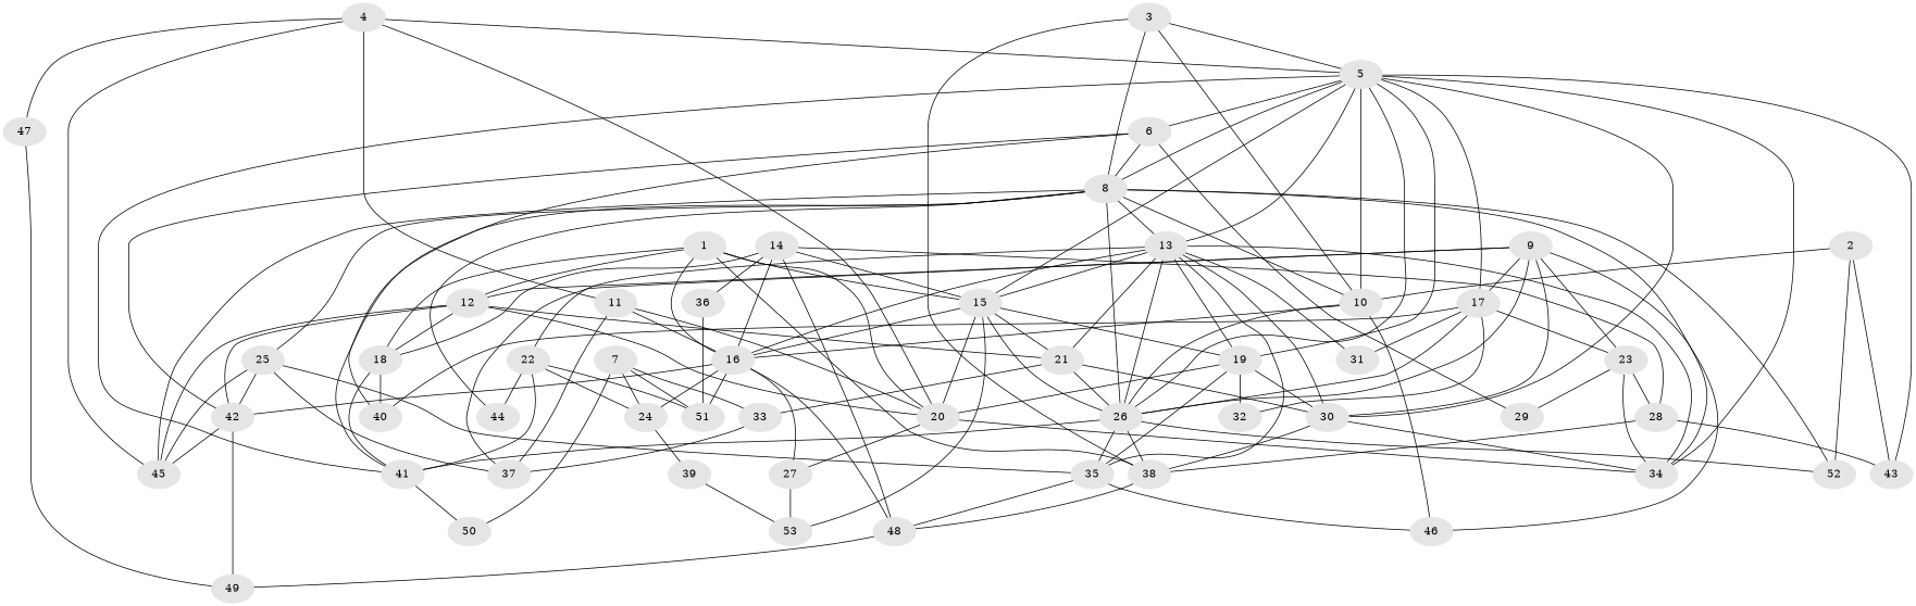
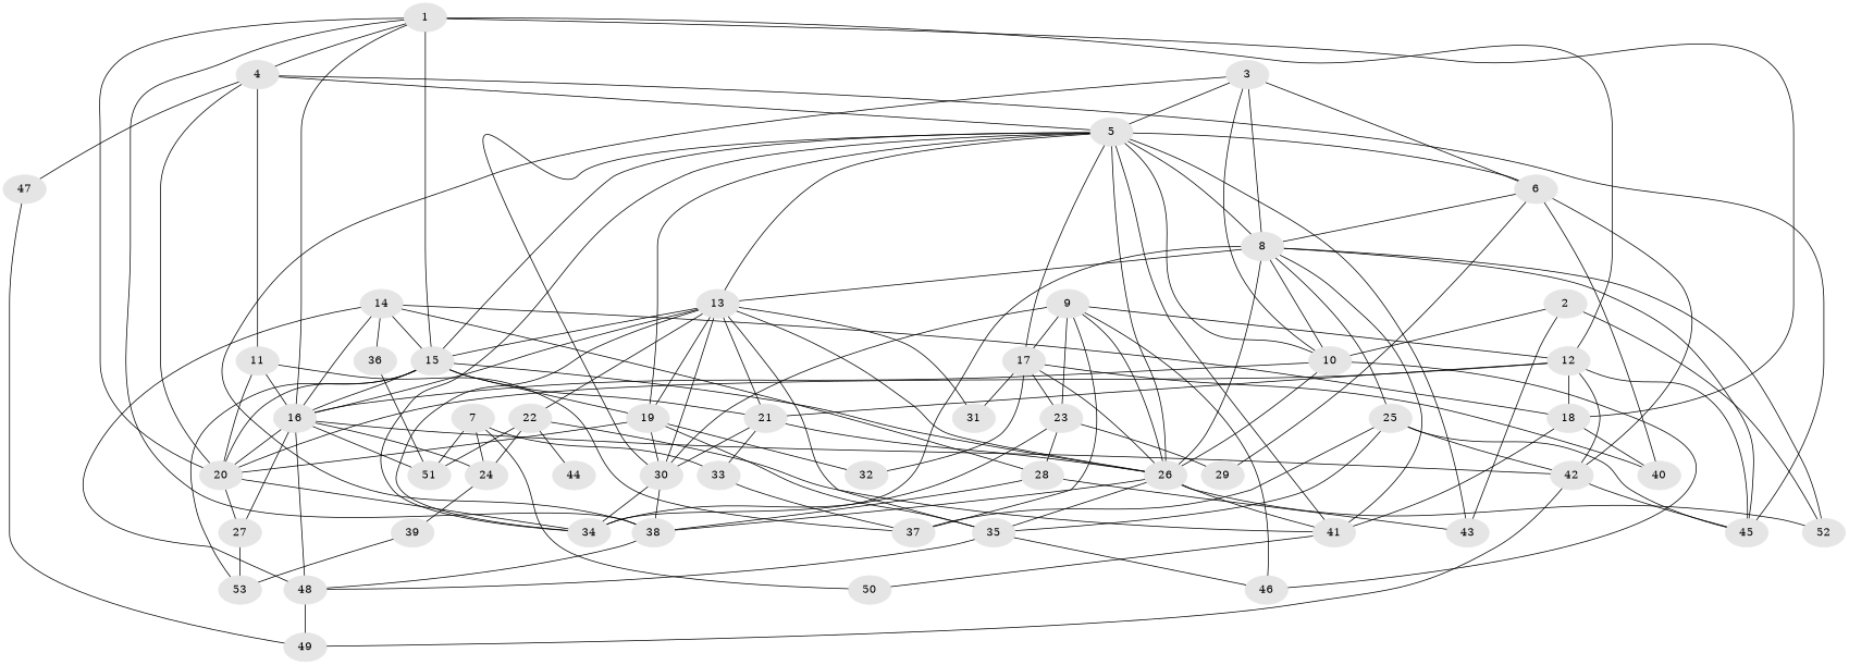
  graph {
    node [color=gray90 style=filled]
    edge [weight=1.0]
    1
    4
    12
    15
    16
    18
    20
    38
    5
    11
    45
    47
    42
    21
    19
    26
    53
    24
    51
    48
    27
    41
    40
    34
    2
    10
    43
    52
    46
    3
    6
    8
    13
    17
    30
    29
    25
    44
    37
    49
    22
    31
    35
    23
    32
    50
    7
    33
    39
    9
    28
    14
    36
+   1 -- 4
    1 -- 12 [weight=2.0]
    1 -- 15 [weight=2.0]
    1 -- 16
    1 -- 18
    1 -- 20
    1 -- 38
    4 -- 20
    4 -- 5
    4 -- 11
    4 -- 45
    4 -- 47
    12 -- 18
    12 -- 20
    12 -- 45
    12 -- 42
    12 -- 21
    15 -- 16
    15 -- 20 [weight=2.0]
    15 -- 21
    15 -- 19
    15 -- 26
    15 -- 53
+   16 -- 20
    16 -- 42
    16 -- 24
    16 -- 51
    16 -- 48
    16 -- 27
    18 -- 41
    18 -- 40
    20 -- 27
    20 -- 34
    38 -- 48
    5 -- 15
    5 -- 19
    5 -- 26
    5 -- 41
    5 -- 34
    5 -- 10 [weight=2.0]
    5 -- 43
    5 -- 6
    5 -- 8
    5 -- 13
    5 -- 17
    5 -- 30
    11 -- 16
    11 -- 20
    11 -- 37
    47 -- 49
    42 -- 45
    42 -- 49
    21 -- 26
    21 -- 30
    21 -- 33
    19 -- 20
    19 -- 30 [weight=2.0]
    19 -- 35
    19 -- 32
    26 -- 38
    26 -- 41
    26 -- 52
    26 -- 35
    24 -- 39
    48 -- 49
    27 -- 53
    41 -- 50
    2 -- 10
    2 -- 43
    2 -- 52
    10 -- 16
    10 -- 26
    10 -- 46
    3 -- 38
    3 -- 5
    3 -- 10
+   3 -- 6 [weight=2.0]
    3 -- 8
    6 -- 42
    6 -- 40
    6 -- 8
    6 -- 29
    8 -- 45
    8 -- 26 [weight=3.0]
    8 -- 41
    8 -- 34
    8 -- 10
    8 -- 52
    8 -- 13
    8 -- 25
-   8 -- 44
    13 -- 15 [weight=2.0]
    13 -- 16
    13 -- 21
    13 -- 19
    13 -- 26
    13 -- 34
    13 -- 30
    13 -- 22
    13 -- 31
    13 -- 35
    17 -- 26
    17 -- 40
    17 -- 31
    17 -- 23
    17 -- 32
    30 -- 38
    30 -- 34
    25 -- 45
    25 -- 42
    25 -- 37
    25 -- 35
    22 -- 24
    22 -- 51
    22 -- 41
    22 -- 44
    35 -- 48
    35 -- 46
    23 -- 34
    23 -- 29
    23 -- 28
    7 -- 24
    7 -- 51
    7 -- 50
    7 -- 33
    33 -- 37
    39 -- 53
    9 -- 12
    9 -- 26
    9 -- 46
    9 -- 17
    9 -- 30 [weight=2.0]
    9 -- 37
    9 -- 23
    28 -- 38
    28 -- 43
    14 -- 15 [weight=2.0]
    14 -- 16
    14 -- 18 [weight=2.0]
    14 -- 48
    14 -- 28
    14 -- 36
    36 -- 51
  }
